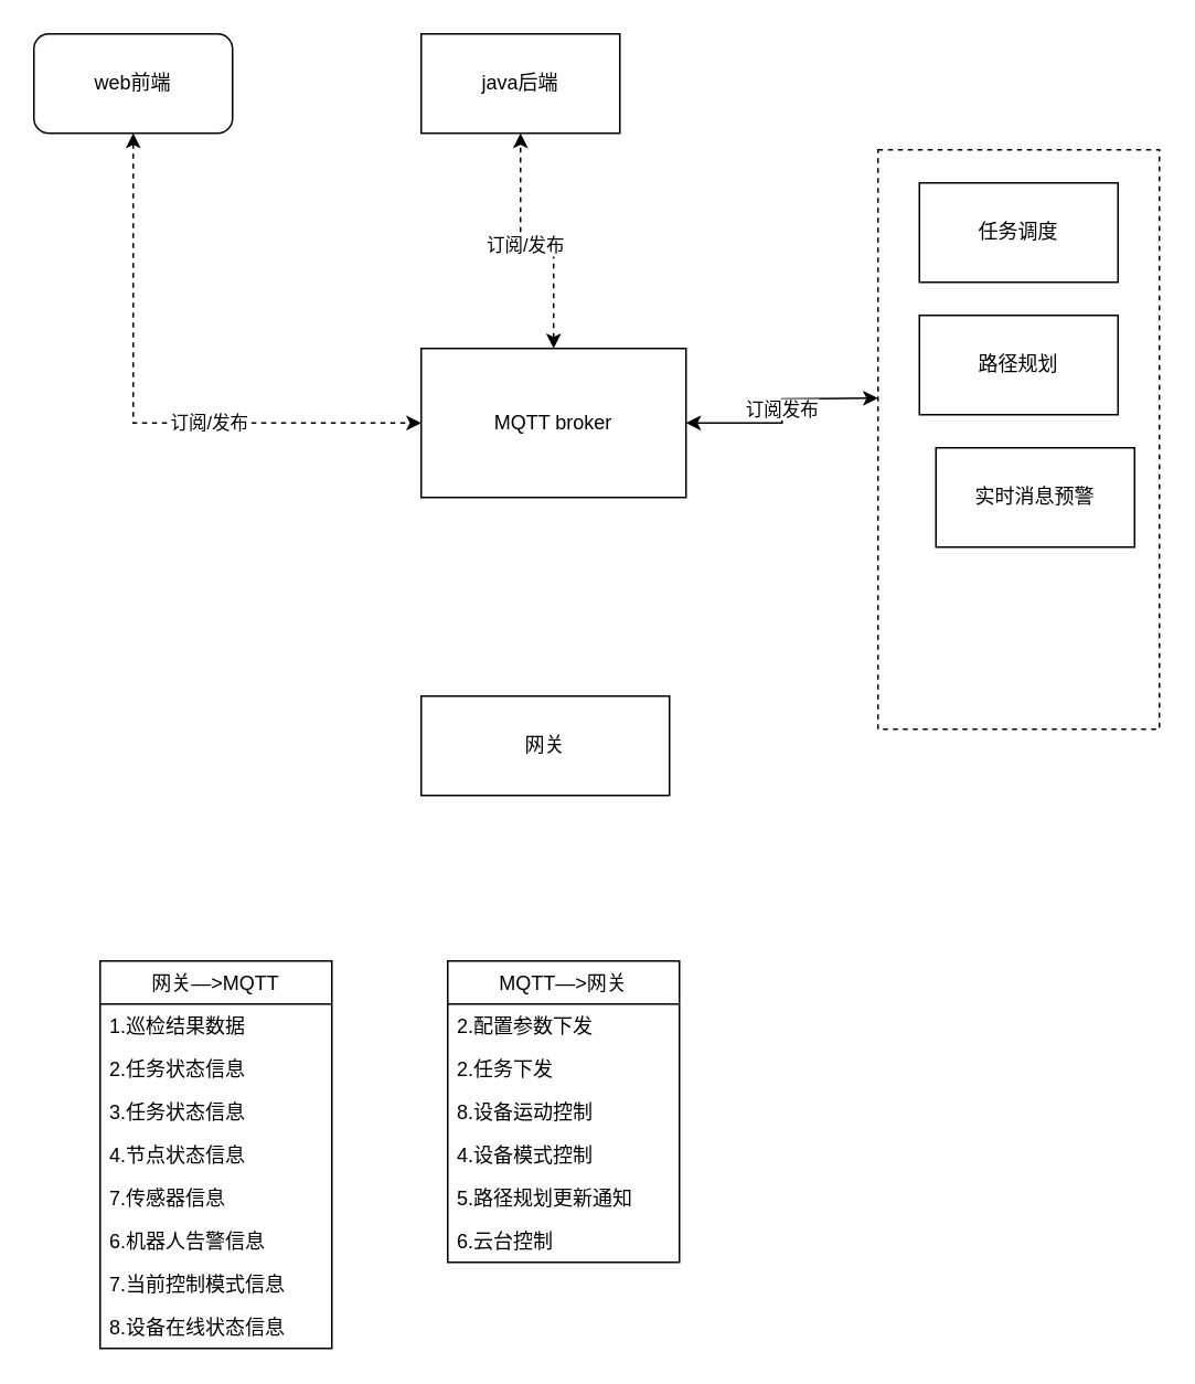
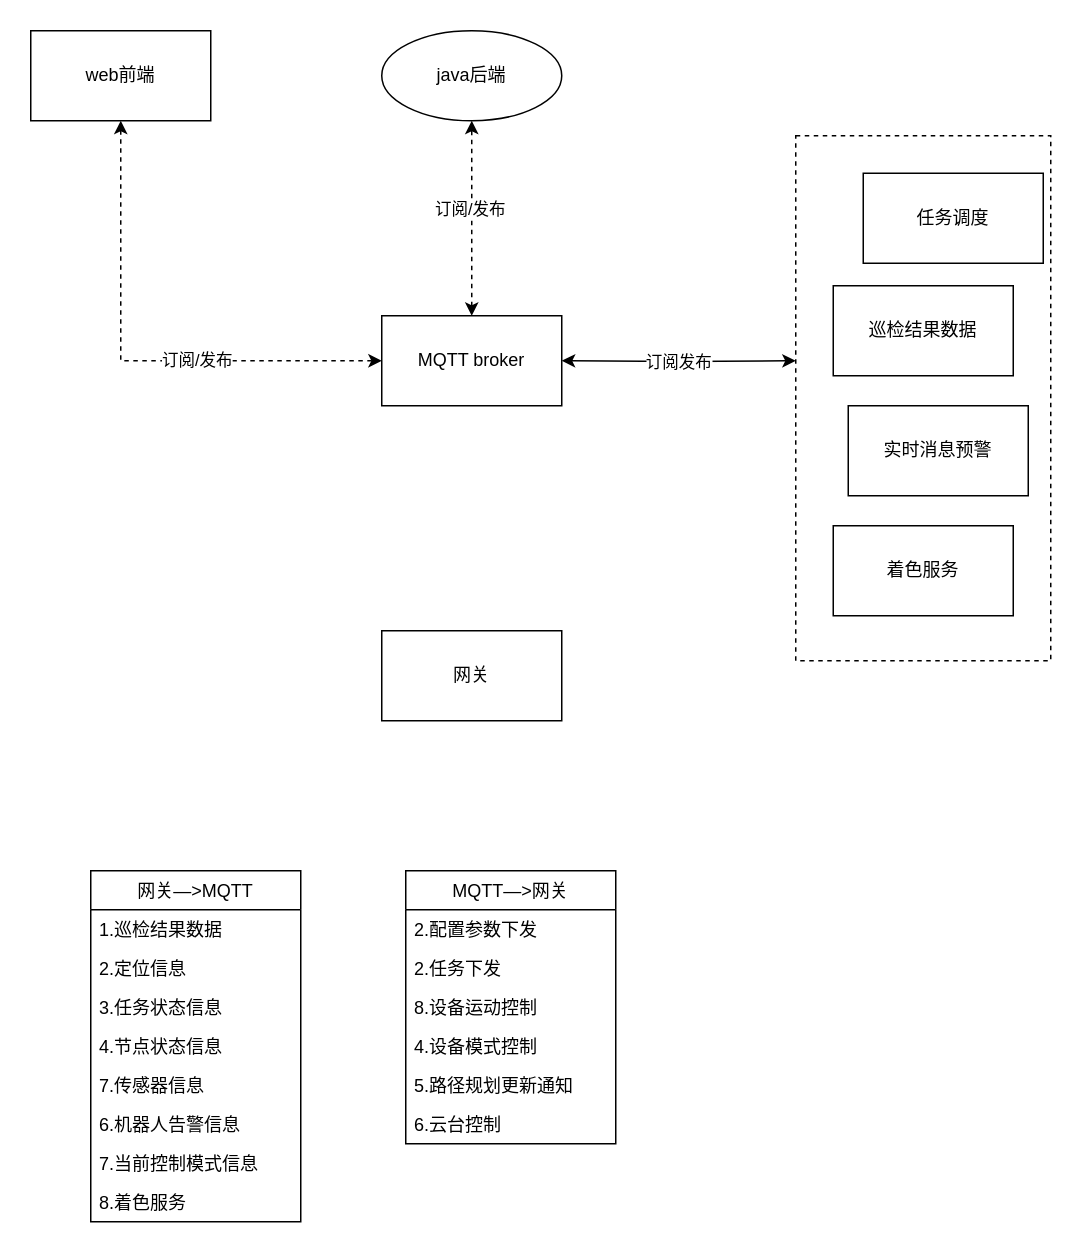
  <mxCell id="0" />
  <mxCell id="1" parent="0" />
- <mxCell id="2" value="网关" style="rounded=0;whiteSpace=wrap;html=1;" vertex="1" parent="1"><mxGeometry x="254" y="420" width="150" height="60" as="geometry" /></mxCell>
+ <mxCell id="2" value="网关" style="rounded=0;whiteSpace=wrap;html=1;" vertex="1" parent="1"><mxGeometry x="254" y="420" width="120" height="60" as="geometry" /></mxCell>
  <mxCell id="3" style="edgeStyle=orthogonalEdgeStyle;rounded=0;orthogonalLoop=1;jettySize=auto;html=1;exitX=0.5;exitY=0;exitDx=0;exitDy=0;entryX=0.5;entryY=1;entryDx=0;entryDy=0;startArrow=classic;startFill=1;dashed=1;" edge="1" parent="1" source="5" target="6"><mxGeometry relative="1" as="geometry" /></mxCell>
  <mxCell id="4" value="订阅/发布" style="edgeLabel;html=1;align=center;verticalAlign=middle;resizable=0;points=[];" vertex="1" connectable="0" parent="3"><mxGeometry x="0.108" y="2" relative="1" as="geometry"><mxPoint as="offset" /></mxGeometry></mxCell>
- <mxCell id="5" value="MQTT broker" style="rounded=0;whiteSpace=wrap;html=1;" vertex="1" parent="1"><mxGeometry x="254" y="210" width="160" height="90" as="geometry" /></mxCell>
- <mxCell id="6" value="java后端" style="rounded=0;whiteSpace=wrap;html=1;" vertex="1" parent="1"><mxGeometry x="254" y="20" width="120" height="60" as="geometry" /></mxCell>
+ <mxCell id="5" value="MQTT broker" style="rounded=0;whiteSpace=wrap;html=1;" vertex="1" parent="1"><mxGeometry x="254" y="210" width="120" height="60" as="geometry" /></mxCell>
+ <mxCell id="6" value="java后端" style="ellipse;whiteSpace=wrap;html=1;" vertex="1" parent="1"><mxGeometry x="254" y="20" width="120" height="60" as="geometry" /></mxCell>
  <mxCell id="7" style="edgeStyle=orthogonalEdgeStyle;rounded=0;orthogonalLoop=1;jettySize=auto;html=1;exitX=0.5;exitY=1;exitDx=0;exitDy=0;entryX=0;entryY=0.5;entryDx=0;entryDy=0;startArrow=classic;startFill=1;dashed=1;" edge="1" parent="1" source="9" target="5"><mxGeometry relative="1" as="geometry" /></mxCell>
  <mxCell id="8" value="订阅/发布" style="edgeLabel;html=1;align=center;verticalAlign=middle;resizable=0;points=[];" vertex="1" connectable="0" parent="7"><mxGeometry x="0.258" y="1" relative="1" as="geometry"><mxPoint as="offset" /></mxGeometry></mxCell>
- <mxCell id="9" value="web前端" style="whiteSpace=wrap;html=1;rounded=1;" vertex="1" parent="1"><mxGeometry x="20" y="20" width="120" height="60" as="geometry" /></mxCell>
+ <mxCell id="9" value="web前端" style="rounded=0;whiteSpace=wrap;html=1;" vertex="1" parent="1"><mxGeometry x="20" y="20" width="120" height="60" as="geometry" /></mxCell>
  <mxCell id="10" value="订阅发布" style="edgeStyle=orthogonalEdgeStyle;rounded=0;orthogonalLoop=1;jettySize=auto;html=1;exitX=0;exitY=0.5;exitDx=0;exitDy=0;entryX=1;entryY=0.5;entryDx=0;entryDy=0;startArrow=classic;startFill=1;" edge="1" parent="1" target="5"><mxGeometry relative="1" as="geometry"><mxPoint x="530" y="240" as="sourcePoint" /></mxGeometry></mxCell>
  <mxCell id="11" value="网关—&gt;MQTT" style="swimlane;fontStyle=0;childLayout=stackLayout;horizontal=1;startSize=26;fillColor=none;horizontalStack=0;resizeParent=1;resizeParentMax=0;resizeLast=0;collapsible=1;marginBottom=0;" vertex="1" parent="1"><mxGeometry x="60" y="580" width="140" height="234" as="geometry"><mxRectangle x="100" y="680" width="110" height="26" as="alternateBounds" /></mxGeometry></mxCell>
  <mxCell id="12" value="1.巡检结果数据" style="text;strokeColor=none;fillColor=none;align=left;verticalAlign=top;spacingLeft=4;spacingRight=4;overflow=hidden;rotatable=0;points=[[0,0.5],[1,0.5]];portConstraint=eastwest;" vertex="1" parent="11"><mxGeometry y="26" width="140" height="26" as="geometry" /></mxCell>
- <mxCell id="13" value="2.任务状态信息" style="text;strokeColor=none;fillColor=none;align=left;verticalAlign=top;spacingLeft=4;spacingRight=4;overflow=hidden;rotatable=0;points=[[0,0.5],[1,0.5]];portConstraint=eastwest;" vertex="1" parent="11"><mxGeometry y="52" width="140" height="26" as="geometry" /></mxCell>
+ <mxCell id="13" value="2.定位信息" style="text;strokeColor=none;fillColor=none;align=left;verticalAlign=top;spacingLeft=4;spacingRight=4;overflow=hidden;rotatable=0;points=[[0,0.5],[1,0.5]];portConstraint=eastwest;" vertex="1" parent="11"><mxGeometry y="52" width="140" height="26" as="geometry" /></mxCell>
  <mxCell id="14" value="3.任务状态信息" style="text;strokeColor=none;fillColor=none;align=left;verticalAlign=top;spacingLeft=4;spacingRight=4;overflow=hidden;rotatable=0;points=[[0,0.5],[1,0.5]];portConstraint=eastwest;" vertex="1" parent="11"><mxGeometry y="78" width="140" height="26" as="geometry" /></mxCell>
  <mxCell id="15" value="4.节点状态信息" style="text;strokeColor=none;fillColor=none;align=left;verticalAlign=top;spacingLeft=4;spacingRight=4;overflow=hidden;rotatable=0;points=[[0,0.5],[1,0.5]];portConstraint=eastwest;" vertex="1" parent="11"><mxGeometry y="104" width="140" height="26" as="geometry" /></mxCell>
  <mxCell id="16" value="7.传感器信息" style="text;strokeColor=none;fillColor=none;align=left;verticalAlign=top;spacingLeft=4;spacingRight=4;overflow=hidden;rotatable=0;points=[[0,0.5],[1,0.5]];portConstraint=eastwest;" vertex="1" parent="11"><mxGeometry y="130" width="140" height="26" as="geometry" /></mxCell>
  <mxCell id="17" value="6.机器人告警信息" style="text;strokeColor=none;fillColor=none;align=left;verticalAlign=top;spacingLeft=4;spacingRight=4;overflow=hidden;rotatable=0;points=[[0,0.5],[1,0.5]];portConstraint=eastwest;" vertex="1" parent="11"><mxGeometry y="156" width="140" height="26" as="geometry" /></mxCell>
  <mxCell id="18" value="7.当前控制模式信息" style="text;strokeColor=none;fillColor=none;align=left;verticalAlign=top;spacingLeft=4;spacingRight=4;overflow=hidden;rotatable=0;points=[[0,0.5],[1,0.5]];portConstraint=eastwest;" vertex="1" parent="11"><mxGeometry y="182" width="140" height="26" as="geometry" /></mxCell>
- <mxCell id="19" value="8.设备在线状态信息" style="text;strokeColor=none;fillColor=none;align=left;verticalAlign=top;spacingLeft=4;spacingRight=4;overflow=hidden;rotatable=0;points=[[0,0.5],[1,0.5]];portConstraint=eastwest;" vertex="1" parent="11"><mxGeometry y="208" width="140" height="26" as="geometry" /></mxCell>
+ <mxCell id="19" value="8.着色服务" style="text;strokeColor=none;fillColor=none;align=left;verticalAlign=top;spacingLeft=4;spacingRight=4;overflow=hidden;rotatable=0;points=[[0,0.5],[1,0.5]];portConstraint=eastwest;" vertex="1" parent="11"><mxGeometry y="208" width="140" height="26" as="geometry" /></mxCell>
  <mxCell id="20" value="MQTT—&gt;网关" style="swimlane;fontStyle=0;childLayout=stackLayout;horizontal=1;startSize=26;fillColor=none;horizontalStack=0;resizeParent=1;resizeParentMax=0;resizeLast=0;collapsible=1;marginBottom=0;" vertex="1" parent="1"><mxGeometry x="270" y="580" width="140" height="182" as="geometry"><mxRectangle x="100" y="680" width="110" height="26" as="alternateBounds" /></mxGeometry></mxCell>
  <mxCell id="21" value="2.配置参数下发" style="text;strokeColor=none;fillColor=none;align=left;verticalAlign=top;spacingLeft=4;spacingRight=4;overflow=hidden;rotatable=0;points=[[0,0.5],[1,0.5]];portConstraint=eastwest;" vertex="1" parent="20"><mxGeometry y="26" width="140" height="26" as="geometry" /></mxCell>
  <mxCell id="22" value="2.任务下发" style="text;strokeColor=none;fillColor=none;align=left;verticalAlign=top;spacingLeft=4;spacingRight=4;overflow=hidden;rotatable=0;points=[[0,0.5],[1,0.5]];portConstraint=eastwest;" vertex="1" parent="20"><mxGeometry y="52" width="140" height="26" as="geometry" /></mxCell>
  <mxCell id="23" value="8.设备运动控制" style="text;strokeColor=none;fillColor=none;align=left;verticalAlign=top;spacingLeft=4;spacingRight=4;overflow=hidden;rotatable=0;points=[[0,0.5],[1,0.5]];portConstraint=eastwest;" vertex="1" parent="20"><mxGeometry y="78" width="140" height="26" as="geometry" /></mxCell>
  <mxCell id="24" value="4.设备模式控制" style="text;strokeColor=none;fillColor=none;align=left;verticalAlign=top;spacingLeft=4;spacingRight=4;overflow=hidden;rotatable=0;points=[[0,0.5],[1,0.5]];portConstraint=eastwest;" vertex="1" parent="20"><mxGeometry y="104" width="140" height="26" as="geometry" /></mxCell>
  <mxCell id="25" value="5.路径规划更新通知" style="text;strokeColor=none;fillColor=none;align=left;verticalAlign=top;spacingLeft=4;spacingRight=4;overflow=hidden;rotatable=0;points=[[0,0.5],[1,0.5]];portConstraint=eastwest;" vertex="1" parent="20"><mxGeometry y="130" width="140" height="26" as="geometry" /></mxCell>
  <mxCell id="26" value="6.云台控制" style="text;strokeColor=none;fillColor=none;align=left;verticalAlign=top;spacingLeft=4;spacingRight=4;overflow=hidden;rotatable=0;points=[[0,0.5],[1,0.5]];portConstraint=eastwest;" vertex="1" parent="20"><mxGeometry y="156" width="140" height="26" as="geometry" /></mxCell>
  <mxCell id="27" value="" style="rounded=0;whiteSpace=wrap;html=1;dashed=1;" vertex="1" parent="1"><mxGeometry x="530" y="90" width="170" height="350" as="geometry" /></mxCell>
- <mxCell id="28" value="任务调度" style="rounded=0;whiteSpace=wrap;html=1;" vertex="1" parent="1"><mxGeometry x="555" y="110" width="120" height="60" as="geometry" /></mxCell>
- <mxCell id="29" value="路径规划" style="rounded=0;whiteSpace=wrap;html=1;" vertex="1" parent="1"><mxGeometry x="555" y="190" width="120" height="60" as="geometry" /></mxCell>
+ <mxCell id="28" value="任务调度" style="rounded=0;whiteSpace=wrap;html=1;" vertex="1" parent="1"><mxGeometry x="575" y="115" width="120" height="60" as="geometry" /></mxCell>
+ <mxCell id="29" value="巡检结果数据" style="rounded=0;whiteSpace=wrap;html=1;" vertex="1" parent="1"><mxGeometry x="555" y="190" width="120" height="60" as="geometry" /></mxCell>
  <mxCell id="30" value="实时消息预警" style="rounded=0;whiteSpace=wrap;html=1;" vertex="1" parent="1"><mxGeometry x="565" y="270" width="120" height="60" as="geometry" /></mxCell>
+ <mxCell id="31" value="着色服务" style="rounded=0;whiteSpace=wrap;html=1;" vertex="1" parent="1"><mxGeometry x="555" y="350" width="120" height="60" as="geometry" /></mxCell>
